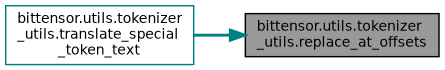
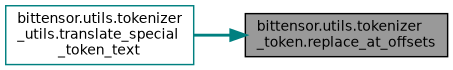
  digraph {
    rankdir=RL
    node [fontname=Helvetica fontsize=10 shape=box style=filled]
-   n1 [color=black fillcolor=grey60 fontcolor=black height=0.2 label="bittensor.utils.tokenizer\l_utils.replace_at_offsets" width=0.4]
+   n1 [color=black fillcolor=grey60 fontcolor=black height=0.2 label="bittensor.utils.tokenizer\l_token.replace_at_offsets" width=0.4]
    n2 [color=teal fillcolor=white height=0.2 label="bittensor.utils.tokenizer\l_utils.translate_special\l_token_text" width=0.4]
    n1 -> n2 [color=teal dir=back fontname=Helvetica fontsize=10 labelfontname=Helvetica labelfontsize=10 style=bold]
  }
